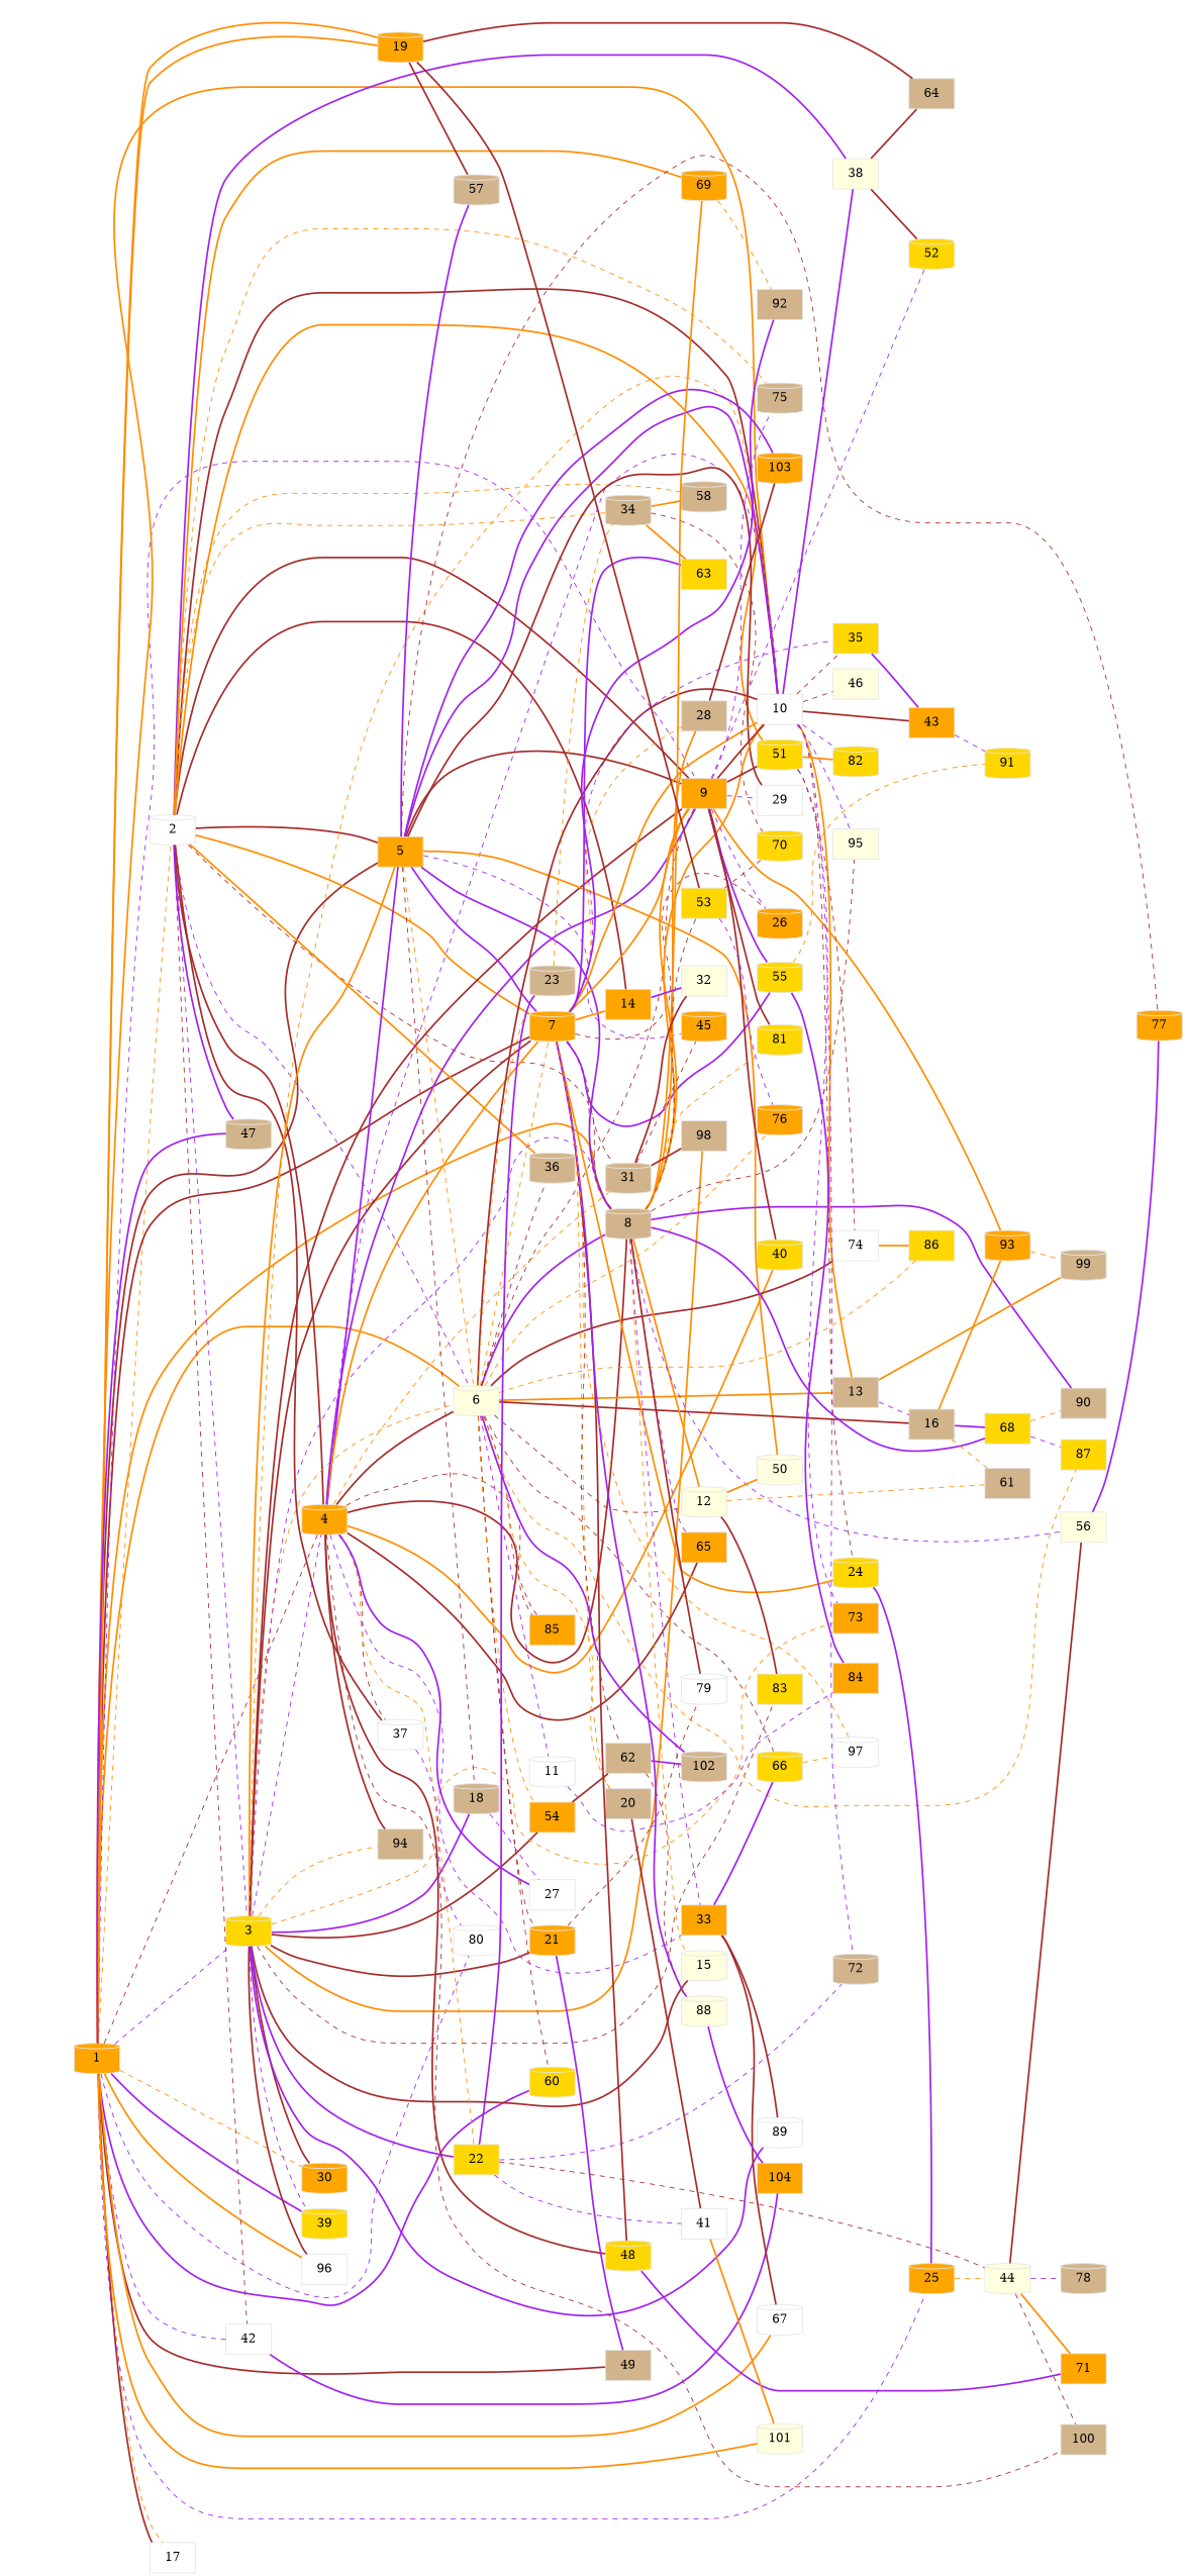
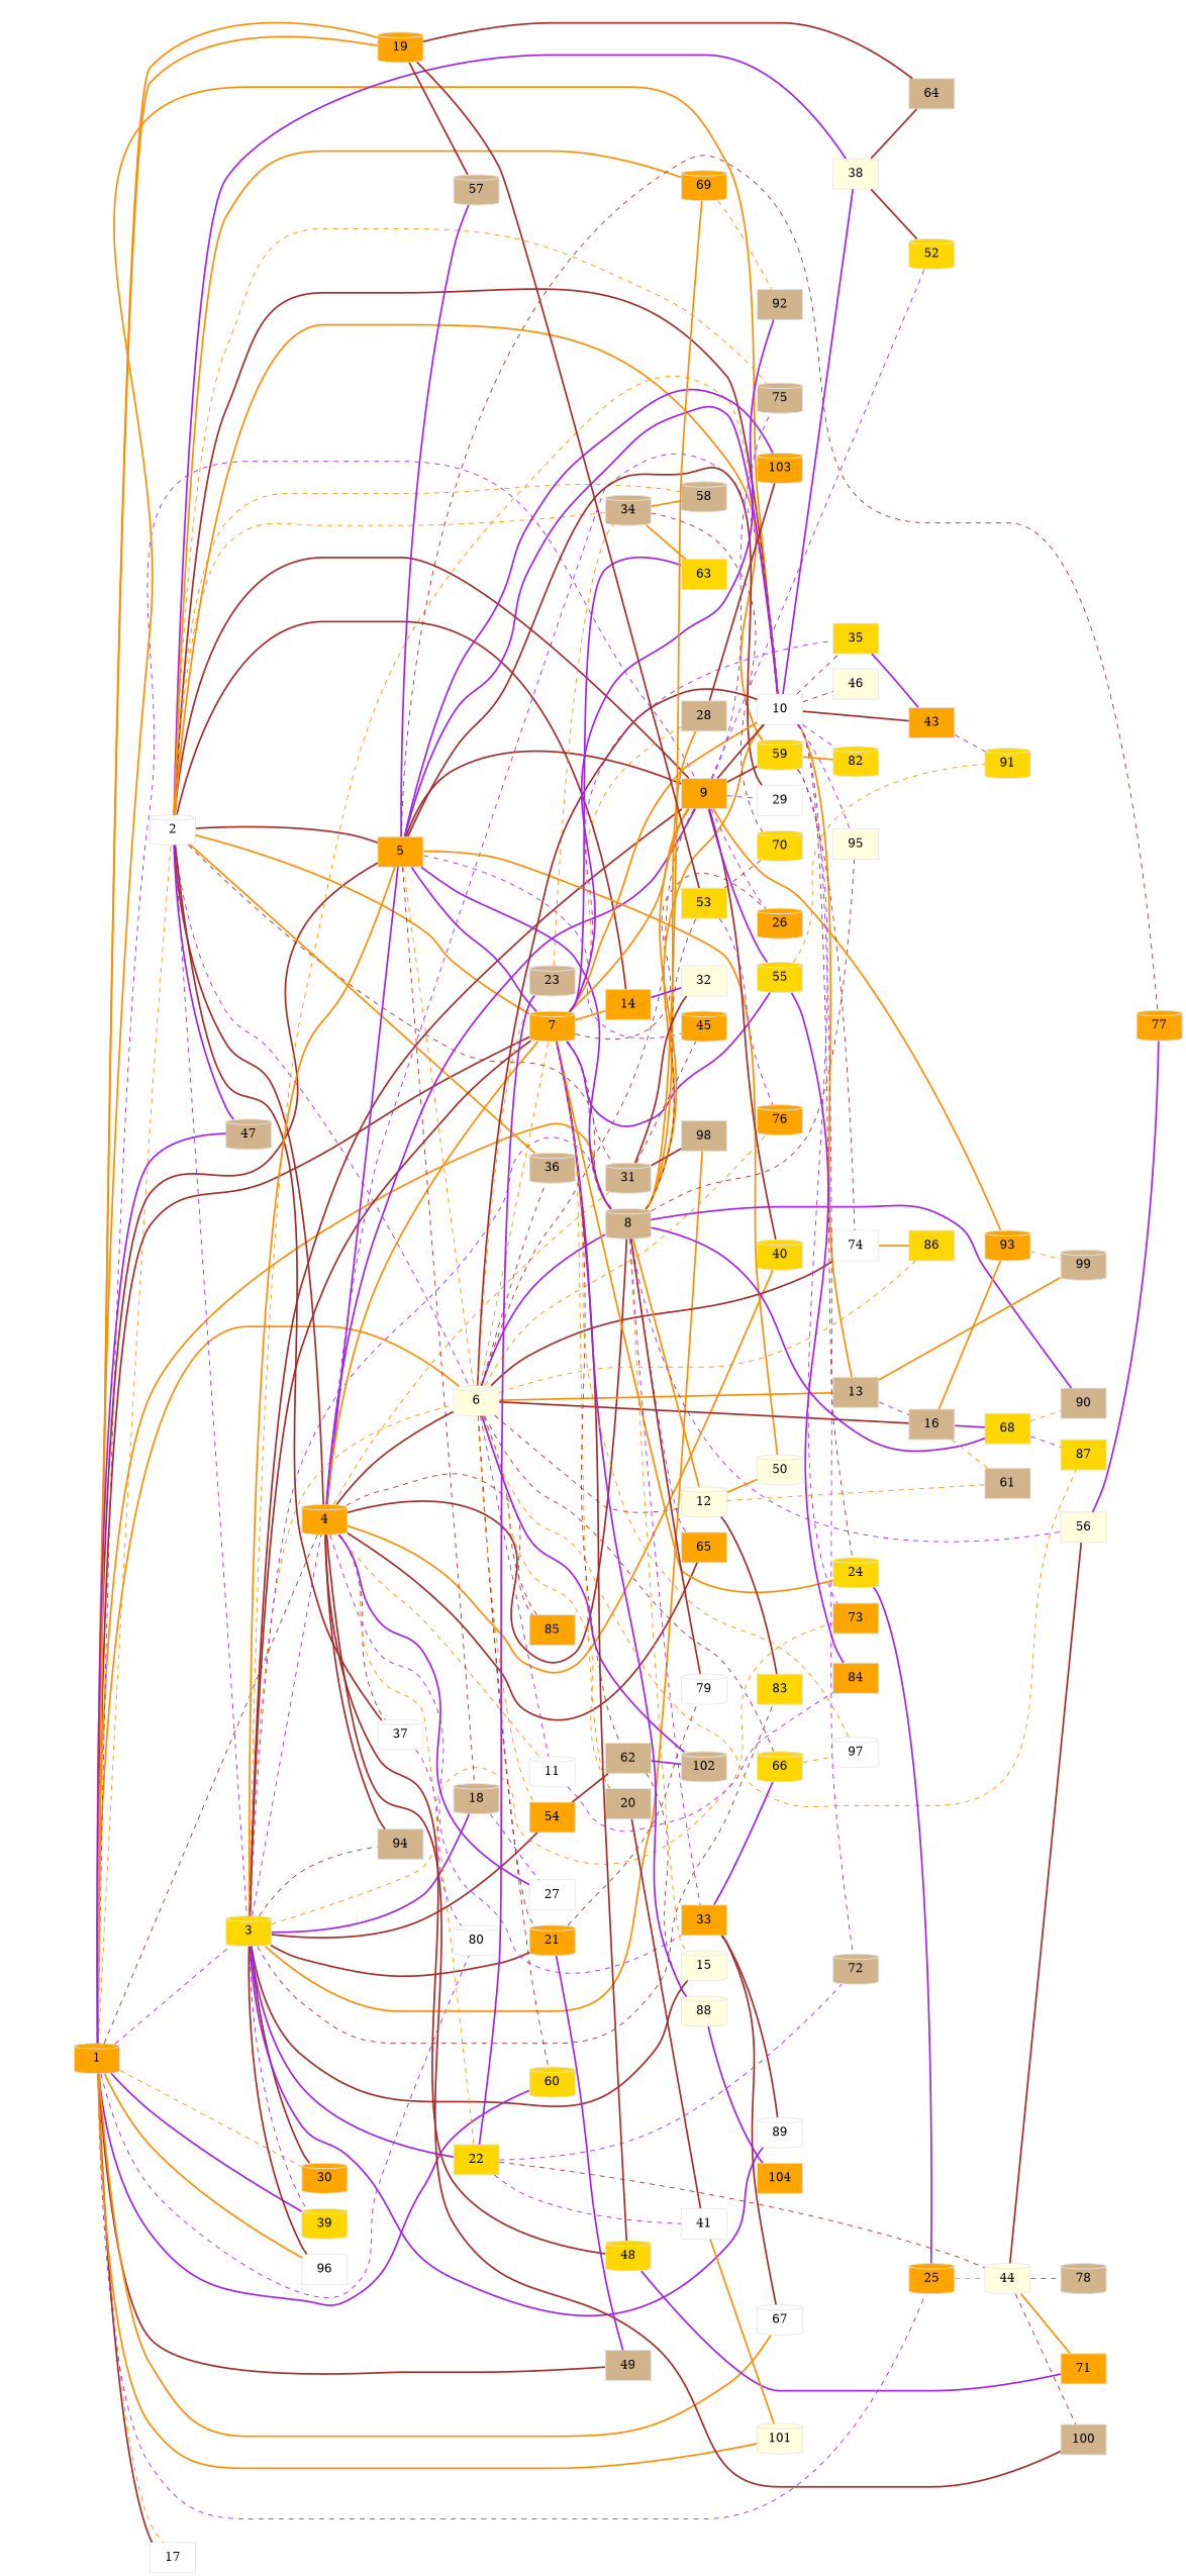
  graph {
    rankdir=LR
    node [color=gray90 fillcolor=tan shape=cylinder style=filled]
    edge [color=brown style=bold]
    1 [fillcolor=orange]
    2 [fillcolor=white]
    3 [fillcolor=gold]
    4 [fillcolor=orange]
    5 [fillcolor=orange shape=box]
    6 [fillcolor=lightyellow]
    7 [fillcolor=orange]
    8
    9 [fillcolor=orange shape=box]
    10 [fillcolor=white shape=box]
    17 [fillcolor=white shape=box]
    19 [fillcolor=orange]
    25 [fillcolor=orange]
    30 [fillcolor=orange]
    39 [fillcolor=gold]
-   42 [fillcolor=white shape=box]
    47
    49 [shape=box]
    60 [fillcolor=gold]
    67 [fillcolor=white]
    80 [fillcolor=white]
    96 [fillcolor=white shape=box]
    101 [fillcolor=lightyellow]
    14 [fillcolor=orange shape=box]
    34
    36
    37 [fillcolor=white]
    38 [fillcolor=lightyellow shape=box]
-   51 [fillcolor=gold]
+   51 [fillcolor=gold label=59]
    58
    69 [fillcolor=orange]
    75
    15 [fillcolor=lightyellow]
    18
    21 [fillcolor=orange]
    22 [fillcolor=gold shape=box]
    54 [fillcolor=orange shape=box]
    73 [fillcolor=orange shape=box]
    83 [fillcolor=gold shape=box]
    89 [fillcolor=white]
    94 [shape=box]
    98 [shape=box]
    11 [fillcolor=white]
    27 [fillcolor=white shape=box]
    31
    33 [fillcolor=orange shape=box]
    40 [fillcolor=gold]
    48 [fillcolor=gold]
    65 [fillcolor=orange shape=box]
    85 [fillcolor=orange shape=box]
    100 [shape=box]
    29 [fillcolor=white shape=box]
    45 [fillcolor=orange]
    50 [fillcolor=lightyellow]
    57
    77 [fillcolor=orange]
    103 [fillcolor=orange]
    12 [fillcolor=lightyellow]
    13 [shape=box]
    16 [shape=box]
    20 [shape=box]
    23
    66 [fillcolor=gold]
    74 [fillcolor=white shape=box]
    76 [fillcolor=orange]
    86 [fillcolor=gold shape=box]
    87 [fillcolor=gold shape=box]
    102
    24 [fillcolor=gold]
    26 [fillcolor=orange]
    28 [shape=box]
    35 [fillcolor=gold shape=box]
    55 [fillcolor=gold]
    62 [shape=box]
    63 [fillcolor=gold shape=box]
    88 [fillcolor=lightyellow]
    92 [shape=box]
    97 [fillcolor=white]
    53 [fillcolor=gold shape=box]
    56 [fillcolor=lightyellow shape=box]
    68 [fillcolor=gold shape=box]
    79 [fillcolor=white]
-   81 [fillcolor=gold]
    90 [shape=box]
    95 [fillcolor=lightyellow shape=box]
    52 [fillcolor=gold]
    93 [fillcolor=orange]
    46 [fillcolor=lightyellow shape=box]
    43 [fillcolor=orange shape=box]
    72
    82 [fillcolor=gold]
    64 [shape=box]
    44 [fillcolor=lightyellow]
    104 [fillcolor=orange shape=box]
    32 [fillcolor=lightyellow shape=box]
    70 [fillcolor=gold]
    41 [fillcolor=white shape=box]
    84 [fillcolor=orange shape=box]
    71 [fillcolor=orange shape=box]
    61 [shape=box]
    99
    91 [fillcolor=gold]
    78
    1 -- 2 [color=darkorange style=dashed]
    1 -- 3 [color=purple style=dashed]
    1 -- 4 [style=dashed]
    1 -- 5
    1 -- 6 [color=darkorange]
    1 -- 7
    1 -- 8 [color=darkorange]
    1 -- 9 [color=purple style=dashed]
    1 -- 10 [color=darkorange]
    1 -- 17
    1 -- 17 [color=darkorange style=dashed]
    1 -- 19 [color=darkorange]
    1 -- 19 [color=darkorange]
    1 -- 25 [color=purple style=dashed]
    1 -- 30 [color=darkorange style=dashed]
    1 -- 39 [color=purple]
-   1 -- 42 [color=purple style=dashed]
    1 -- 47 [color=purple]
    1 -- 49
    1 -- 60 [color=purple]
    1 -- 67 [color=darkorange]
    1 -- 80 [color=purple style=dashed]
    1 -- 96 [color=darkorange]
    1 -- 101 [color=darkorange]
    2 -- 3 [color=purple style=dashed]
    2 -- 4
    2 -- 5
    2 -- 6 [color=purple style=dashed]
    2 -- 7 [color=darkorange]
    2 -- 8 [style=dashed]
    2 -- 9
    2 -- 10
-   2 -- 42 [style=dashed]
    2 -- 47 [color=purple]
    2 -- 14
    2 -- 34 [color=darkorange style=dashed]
    2 -- 36 [color=darkorange]
    2 -- 37
    2 -- 38 [color=purple]
    2 -- 51 [color=darkorange]
    2 -- 58 [color=darkorange style=dashed]
    2 -- 69 [color=darkorange]
    2 -- 75 [color=darkorange style=dashed]
    3 -- 4 [color=purple style=dashed]
    3 -- 5 [color=darkorange]
    3 -- 6 [color=darkorange style=dashed]
    3 -- 7
    3 -- 8 [color=purple style=dashed]
    3 -- 9
    3 -- 10 [color=darkorange style=dashed]
    3 -- 30
    3 -- 39 [color=purple style=dashed]
    3 -- 96
    3 -- 15
    3 -- 18 [color=purple]
    3 -- 21
    3 -- 22 [color=purple]
    3 -- 54
    3 -- 73 [color=darkorange style=dashed]
    3 -- 83 [style=dashed]
    3 -- 89 [color=purple]
-   3 -- 94 [color=darkorange style=dashed]
+   3 -- 94 [style=dashed]
    3 -- 98 [color=darkorange]
    4 -- 5 [color=purple]
    4 -- 6
    4 -- 7 [color=darkorange]
    4 -- 8
    4 -- 9 [color=purple]
    4 -- 10 [color=purple style=dashed]
    4 -- 37 [style=dashed]
    4 -- 22 [color=darkorange style=dashed]
    4 -- 94
+   4 -- 11 [color=darkorange style=dashed]
    4 -- 27 [color=purple]
    4 -- 31 [color=darkorange style=dashed]
    4 -- 33 [color=purple style=dashed]
    4 -- 40 [color=darkorange]
    4 -- 48
    4 -- 65
    4 -- 85 [style=dashed]
-   4 -- 100 [style=dashed]
+   4 -- 100
    5 -- 6 [color=darkorange style=dashed]
    5 -- 7 [color=purple]
    5 -- 8 [color=purple]
    5 -- 9
    5 -- 10 [color=purple]
    5 -- 18 [style=dashed]
    5 -- 29
    5 -- 45 [color=purple style=dashed]
    5 -- 50 [color=darkorange]
    5 -- 57 [color=purple]
    5 -- 77 [style=dashed]
    5 -- 103 [color=purple]
    6 -- 7 [color=darkorange style=dashed]
    6 -- 8 [color=purple]
    6 -- 9 [style=dashed]
    6 -- 10
    6 -- 60 [style=dashed]
    6 -- 36 [style=dashed]
    6 -- 21 [style=dashed]
    6 -- 54 [color=darkorange style=dashed]
    6 -- 11 [color=purple style=dashed]
    6 -- 85 [style=dashed]
    6 -- 12 [style=dashed]
    6 -- 13 [color=darkorange]
    6 -- 16
    6 -- 20 [color=darkorange style=dashed]
    6 -- 23 [color=darkorange style=dashed]
    6 -- 66 [style=dashed]
    6 -- 74
    6 -- 76 [color=darkorange style=dashed]
    6 -- 86 [color=darkorange style=dashed]
    6 -- 87 [color=darkorange style=dashed]
    6 -- 102 [color=purple]
    7 -- 8 [style=dashed]
    7 -- 9 [color=darkorange]
    7 -- 10 [color=darkorange]
    7 -- 14 [color=darkorange]
    7 -- 31 [style=dashed]
    7 -- 48
    7 -- 20 [color=darkorange style=dashed]
    7 -- 24 [color=darkorange]
    7 -- 26 [style=dashed]
    7 -- 28 [color=darkorange style=dashed]
    7 -- 35 [color=purple style=dashed]
    7 -- 55 [color=purple]
    7 -- 62 [style=dashed]
    7 -- 63 [color=purple]
    7 -- 88 [color=purple]
    7 -- 92 [color=purple]
    7 -- 97 [color=darkorange style=dashed]
    8 -- 9 [color=darkorange]
    8 -- 10 [color=darkorange]
    8 -- 69 [color=darkorange]
    8 -- 15 [color=darkorange style=dashed]
    8 -- 33 [color=purple style=dashed]
    8 -- 65 [color=purple style=dashed]
    8 -- 12 [color=darkorange]
    8 -- 28 [color=darkorange]
    8 -- 53 [style=dashed]
    8 -- 56 [color=purple style=dashed]
    8 -- 68 [color=purple]
    8 -- 79
-   8 -- 81 [color=darkorange style=dashed]
    8 -- 90 [color=purple]
    8 -- 95 [style=dashed]
    9 -- 10
    9 -- 51
    9 -- 75 [color=purple style=dashed]
    9 -- 40
    9 -- 29 [color=purple style=dashed]
    9 -- 26 [color=purple style=dashed]
    9 -- 55 [color=purple]
-   9 -- 81
    9 -- 52 [color=purple style=dashed]
    9 -- 93 [color=darkorange]
    10 -- 38 [color=purple]
    10 -- 13 [color=darkorange]
    10 -- 24 [style=dashed]
    10 -- 35 [style=dashed]
    10 -- 95 [color=purple style=dashed]
    10 -- 46 [style=dashed]
    10 -- 43
    10 -- 72 [color=purple style=dashed]
    10 -- 82 [color=purple style=dashed]
    19 -- 57
    19 -- 53
    19 -- 64
    25 -- 44 [color=darkorange style=dashed]
-   42 -- 104 [color=purple]
    14 -- 32 [color=purple]
    34 -- 58 [color=darkorange]
    34 -- 63 [color=darkorange]
    34 -- 70 [style=dashed]
    37 -- 80 [color=purple style=dashed]
    38 -- 52
    38 -- 64
    51 -- 73 [color=purple style=dashed]
    51 -- 74 [style=dashed]
    51 -- 82 [color=darkorange]
    69 -- 92 [color=darkorange style=dashed]
    18 -- 27 [color=purple style=dashed]
    21 -- 49 [color=purple]
    21 -- 79 [style=dashed]
    22 -- 23 [color=purple]
    22 -- 72 [color=purple style=dashed]
    22 -- 44 [style=dashed]
    22 -- 41 [color=purple style=dashed]
    54 -- 62
    11 -- 84 [color=purple style=dashed]
    31 -- 98
    31 -- 45 [style=dashed]
    31 -- 32
    33 -- 67
    33 -- 89
    33 -- 66 [color=purple]
    48 -- 71 [color=purple]
    12 -- 83
    12 -- 50 [color=darkorange]
    12 -- 61 [color=darkorange style=dashed]
    13 -- 16 [color=purple style=dashed]
    13 -- 99 [color=darkorange]
    16 -- 68 [color=purple]
    16 -- 93 [color=darkorange]
    16 -- 61 [color=darkorange style=dashed]
    20 -- 41
    23 -- 34 [color=darkorange style=dashed]
    66 -- 97 [color=darkorange style=dashed]
    74 -- 86 [color=darkorange]
    24 -- 25 [color=purple]
    28 -- 103
    35 -- 43 [color=purple]
    55 -- 84 [color=purple]
    55 -- 91 [color=darkorange style=dashed]
    62 -- 102 [color=purple]
    62 -- 88 [style=dashed]
    88 -- 104 [color=purple]
    53 -- 76 [color=purple style=dashed]
    53 -- 70 [style=dashed]
    56 -- 77 [color=purple]
    68 -- 87 [color=purple style=dashed]
    68 -- 90 [color=darkorange style=dashed]
    93 -- 99 [color=darkorange style=dashed]
    43 -- 91 [color=purple style=dashed]
    44 -- 100 [style=dashed]
    44 -- 56
    44 -- 71 [color=darkorange]
    44 -- 78 [color=purple style=dashed]
    41 -- 101 [color=darkorange]
  }
